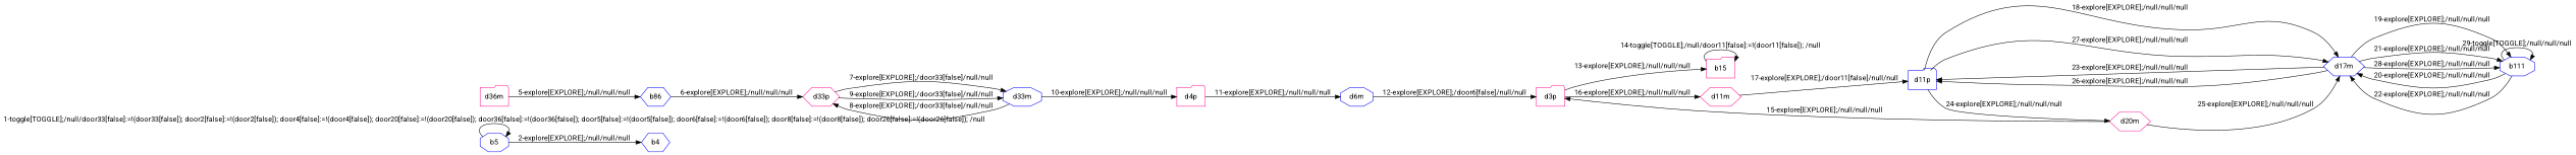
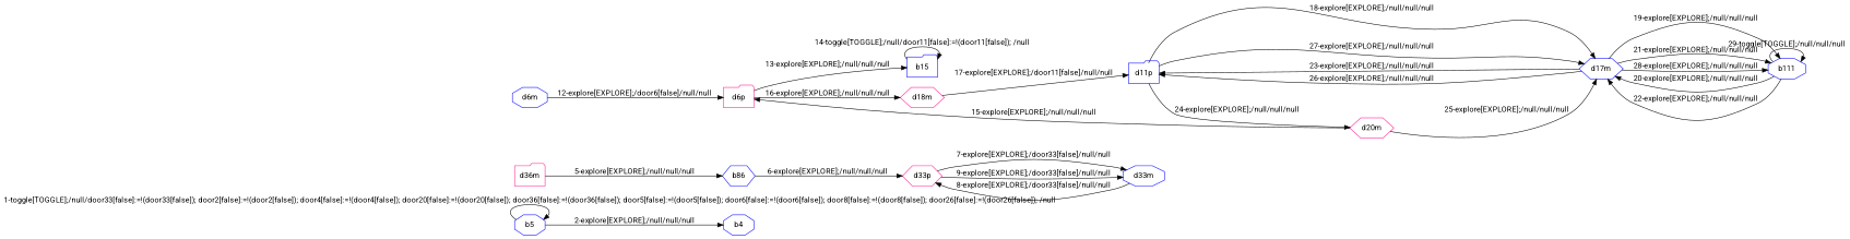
  digraph {
    fontname=Roboto
    rankdir=LR
    node [color=blue fontname=Roboto shape=octagon]
    edge [fontname=Roboto]
    n1 [label=b5]
-   b4 [shape=hexagon]
+   b4
    d36m [color=deeppink shape=folder]
    b86 [shape=hexagon]
    d33p [color=deeppink shape=hexagon]
    d33m
-   d4p [color=deeppink shape=folder]
    d6m
-   d6p [color=deeppink shape=folder label=d3p]
-   b15 [color=deeppink shape=folder]
-   d11m [color=deeppink shape=hexagon]
+   d6p [color=deeppink shape=folder]
+   b15 [shape=folder]
+   d11m [color=deeppink shape=hexagon label=d18m]
    d11p [shape=folder]
    d17m [shape=hexagon]
    d20m [color=deeppink shape=hexagon]
    b111
    n1 -> n1 [label="1-toggle[TOGGLE];/null/door33[false]:=!(door33[false]); door2[false]:=!(door2[false]); door4[false]:=!(door4[false]); door20[false]:=!(door20[false]); door36[false]:=!(door36[false]); door5[false]:=!(door5[false]); door6[false]:=!(door6[false]); door8[false]:=!(door8[false]); door26[false]:=!(door26[false]); /null"]
    n1 -> b4 [label="2-explore[EXPLORE];/null/null/null"]
    d36m -> b86 [label="5-explore[EXPLORE];/null/null/null"]
    b86 -> d33p [label="6-explore[EXPLORE];/null/null/null"]
    d33p -> d33m [label="7-explore[EXPLORE];/door33[false]/null/null"]
    d33p -> d33m [label="9-explore[EXPLORE];/door33[false]/null/null"]
    d33m -> d33p [label="8-explore[EXPLORE];/door33[false]/null/null"]
-   d33m -> d4p [label="10-explore[EXPLORE];/null/null/null"]
-   d4p -> d6m [label="11-explore[EXPLORE];/null/null/null"]
    d6m -> d6p [label="12-explore[EXPLORE];/door6[false]/null/null"]
    d6p -> b15 [label="13-explore[EXPLORE];/null/null/null"]
    d6p -> d11m [label="16-explore[EXPLORE];/null/null/null"]
    b15 -> b15 [label="14-toggle[TOGGLE];/null/door11[false]:=!(door11[false]); /null"]
    d11m -> d11p [label="17-explore[EXPLORE];/door11[false]/null/null"]
    d11p -> d17m [label="18-explore[EXPLORE];/null/null/null"]
    d11p -> d17m [label="27-explore[EXPLORE];/null/null/null"]
    d11p -> d20m [label="24-explore[EXPLORE];/null/null/null"]
    d17m -> d11p [label="23-explore[EXPLORE];/null/null/null"]
    d17m -> d11p [label="26-explore[EXPLORE];/null/null/null"]
    d17m -> b111 [label="19-explore[EXPLORE];/null/null/null"]
    d17m -> b111 [label="21-explore[EXPLORE];/null/null/null"]
    d17m -> b111 [label="28-explore[EXPLORE];/null/null/null"]
    d20m -> d6p [label="15-explore[EXPLORE];/null/null/null"]
    d20m -> d17m [label="25-explore[EXPLORE];/null/null/null"]
    b111 -> d17m [label="20-explore[EXPLORE];/null/null/null"]
    b111 -> d17m [label="22-explore[EXPLORE];/null/null/null"]
    b111 -> b111 [label="29-toggle[TOGGLE];/null/null/null"]
  }
